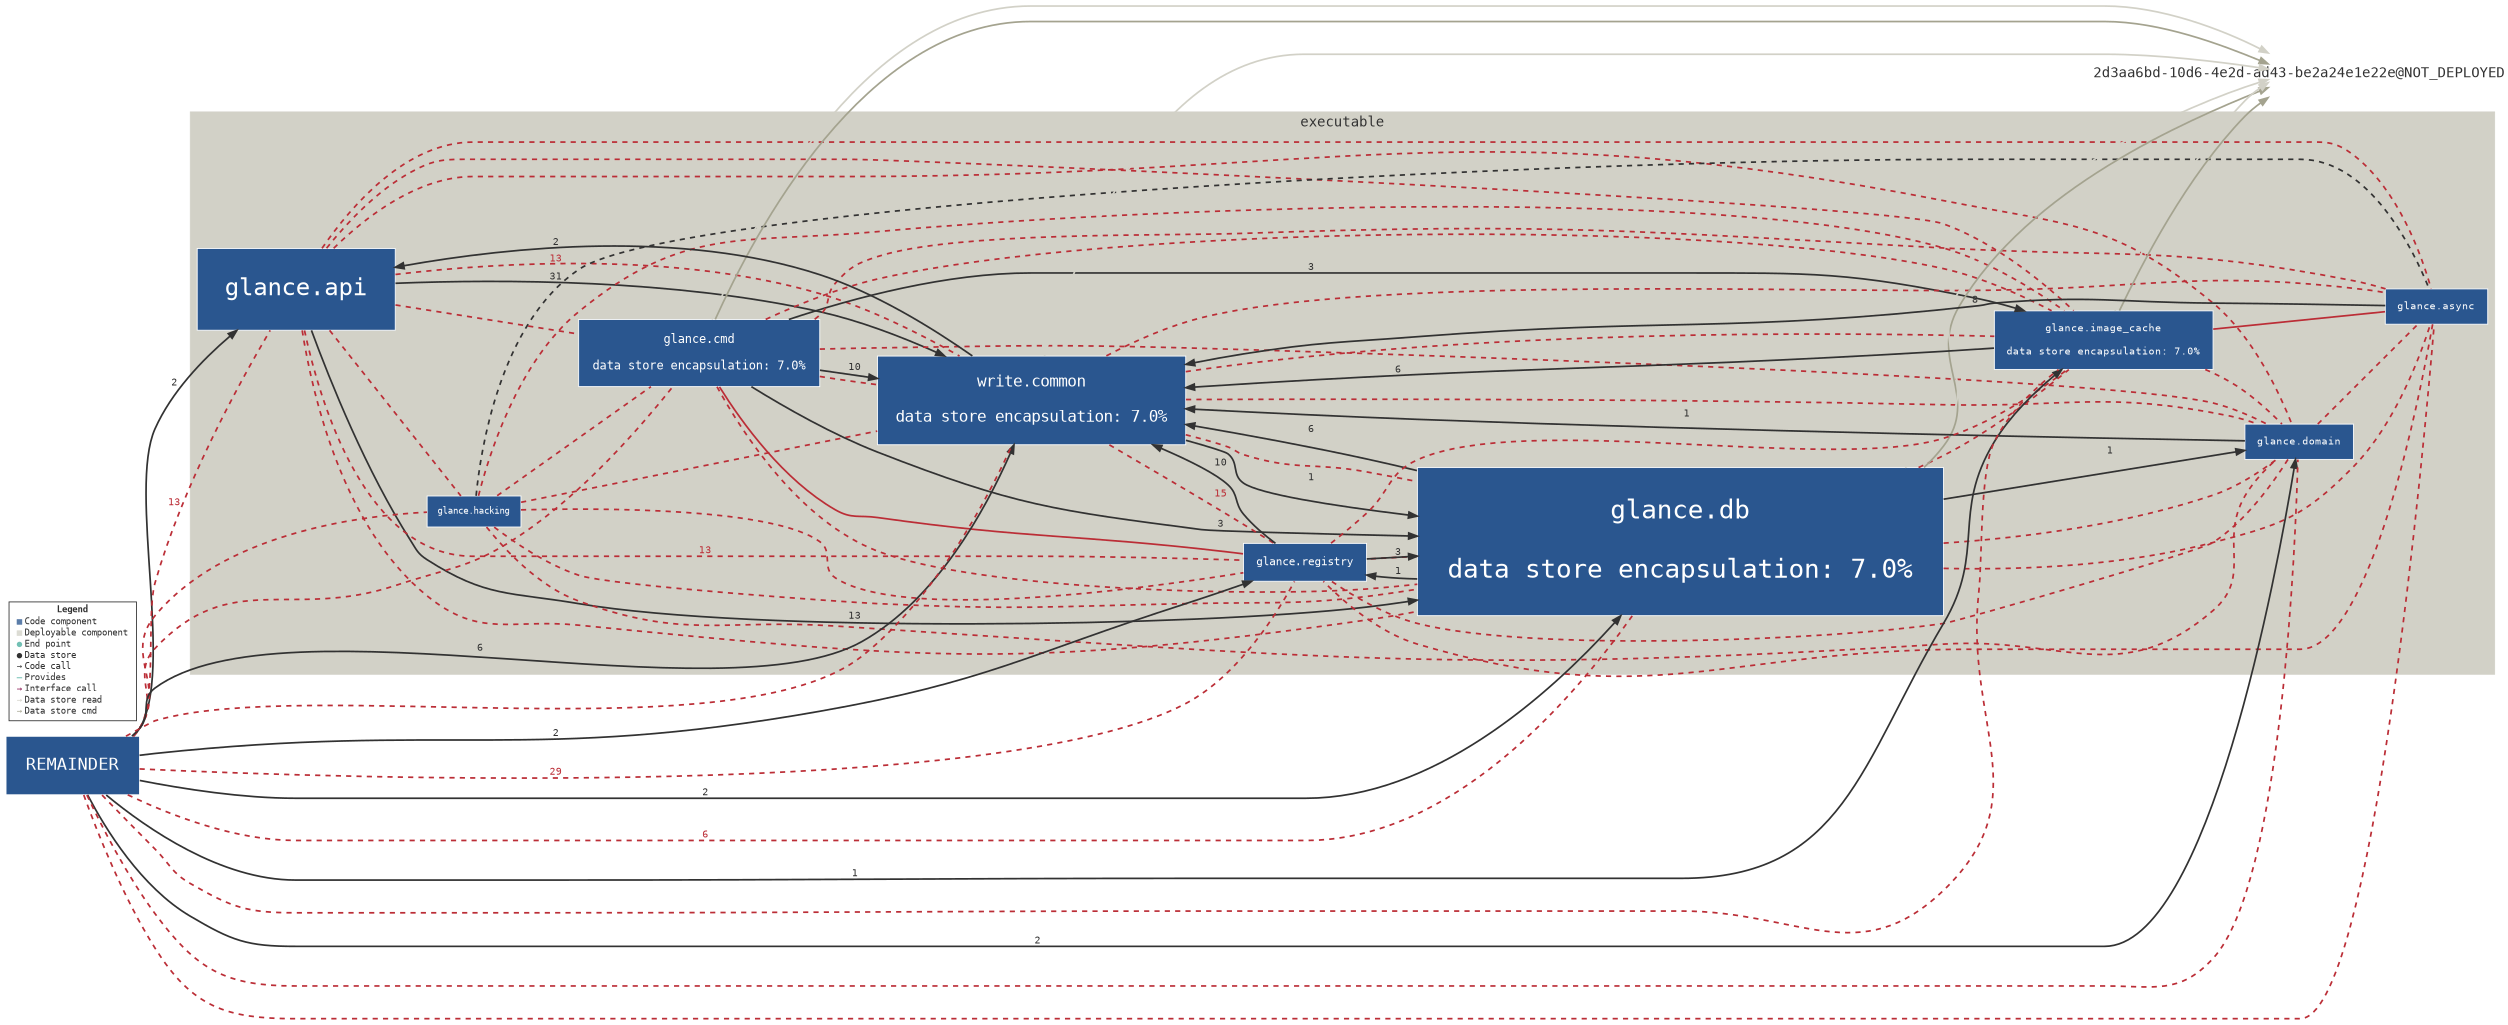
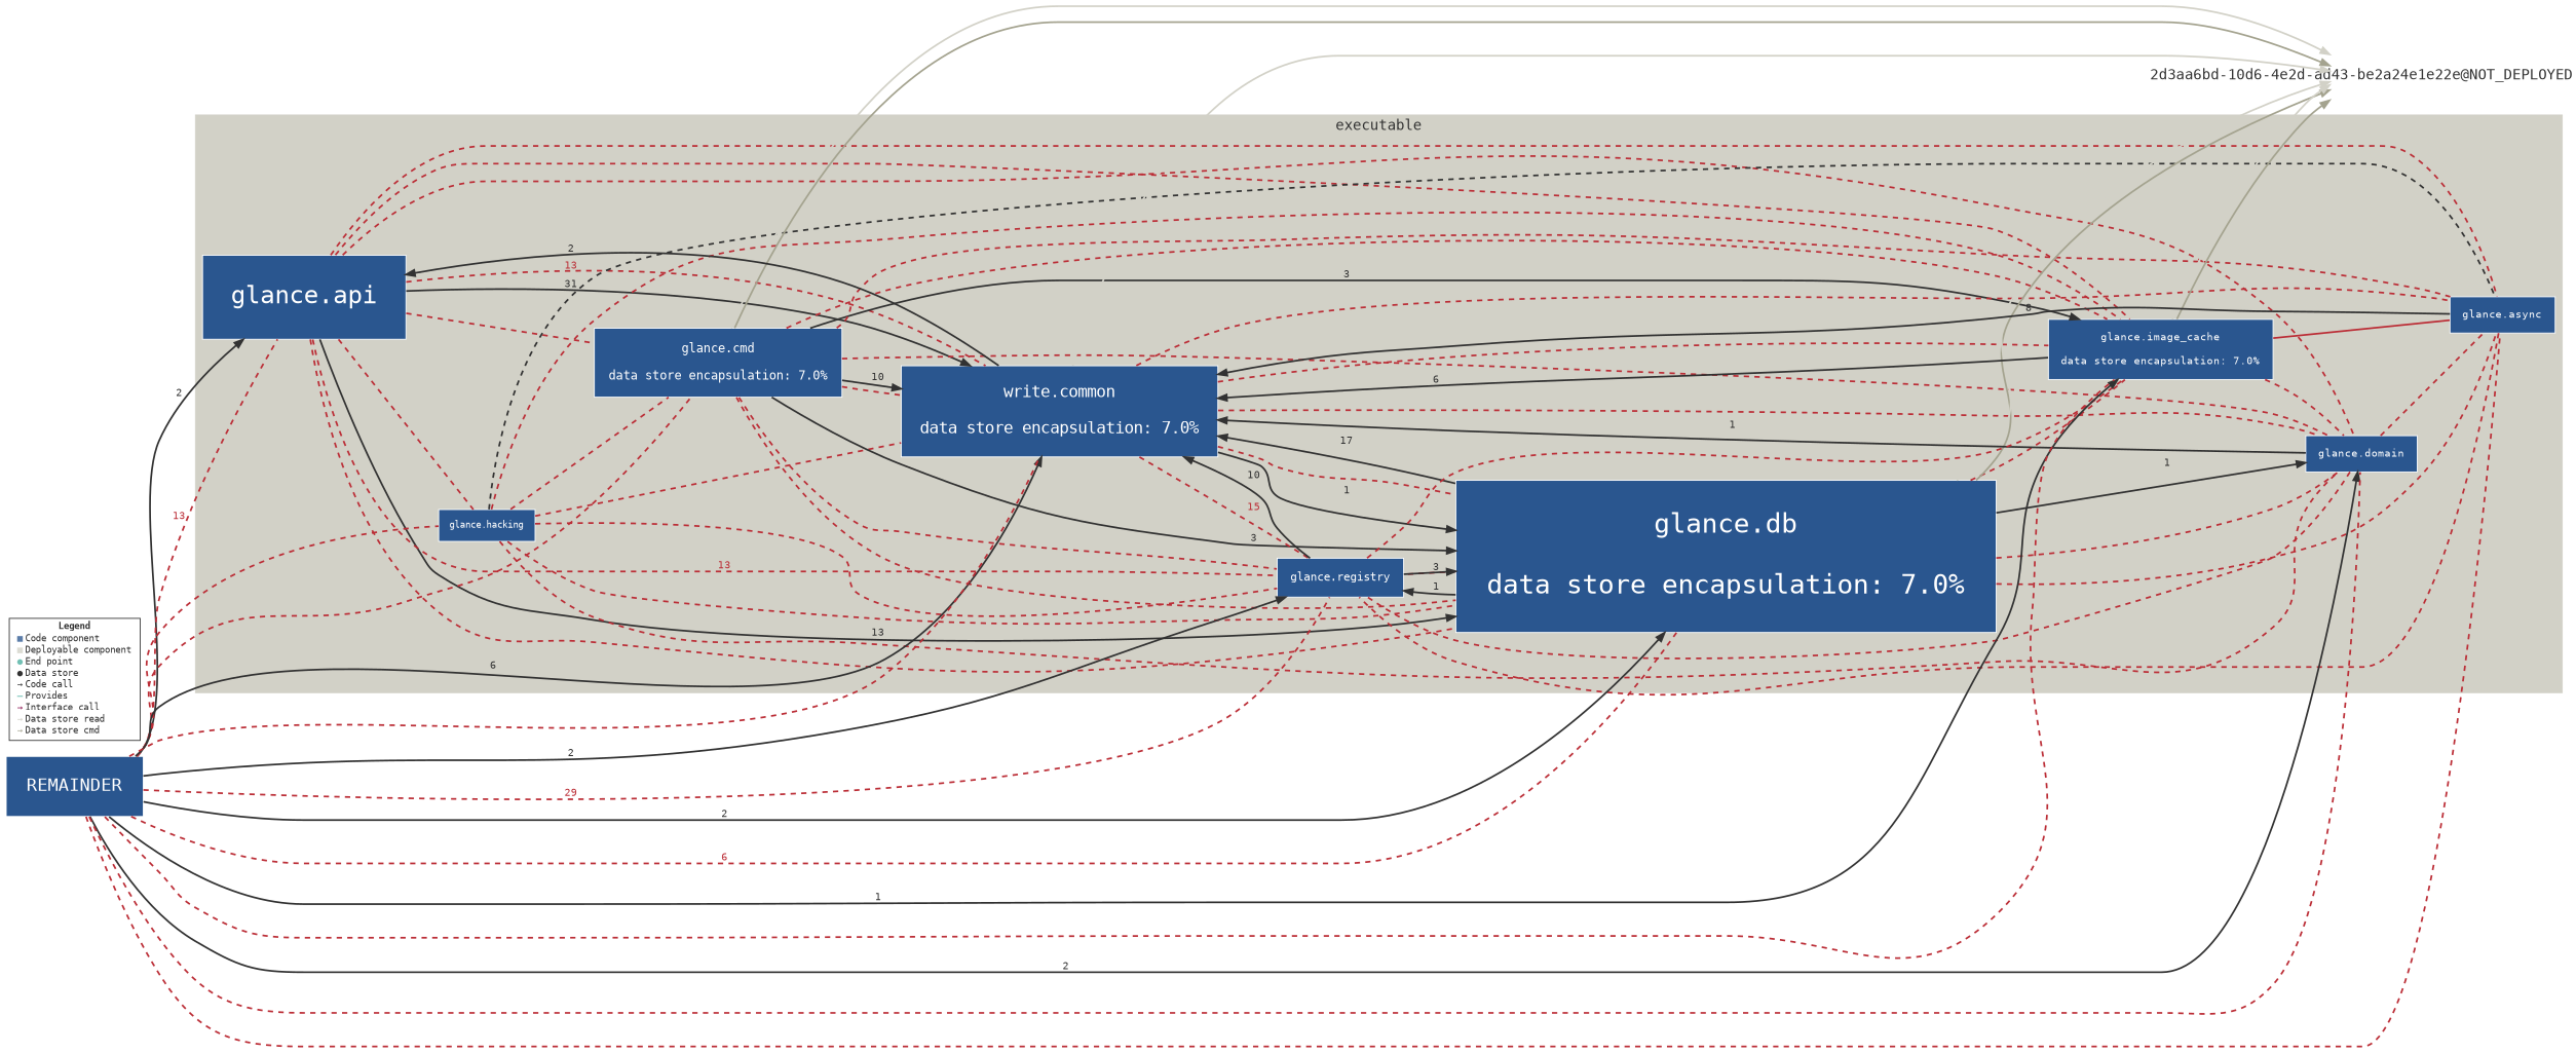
  digraph {
    compound=true
    fontname="DejaVu Sans Mono"
    rankdir=LR
    node [color="#FFFFFF" fillcolor="#2A568F" fontcolor="#FFFFFF" fontname="DejaVu Sans Mono" fontsize=12 margin=0.192 penwidth=1 shape=box style=filled]
    edge [arrowhead=both color="#bb2d36" fontcolor="#bb2d36" fontname="DejaVu Sans Mono" fontsize=12 penwidth=2 style=dashed]
    n1 [fontsize=28 label="glance.api" margin=0.448]
    n2 [fontsize=10 label="glance.hacking" margin=0.16]
    n3 [fontsize=14 label="glance.cmd\n\ndata store encapsulation: 7.0%" margin=0.224]
    n4 [fontsize=18 label="write.common\n\ndata store encapsulation: 7.0%" margin=0.28800000000000003]
    n5 [fontsize=30 label="glance.db\n\ndata store encapsulation: 7.0%" margin=0.48]
    n6 [label="glance.image_cache\n\ndata store encapsulation: 7.0%"]
    n7 [label="glance.domain"]
    n8 [label="glance.async"]
    n9 [fontsize=13 label="glance.registry" margin=0.20800000000000002]
    "2d3aa6bd-10d6-4e2d-ad43-be2a24e1e22e@NOT_DEPLOYED" [fixedsize=true fontcolor="#323232" fontsize=16 height=1.000 penwidth=0 width=1.000 color="" fillcolor="" margin="" style=""]
    n11 [fontsize=20 label=REMAINDER margin=0.32]
    n12 [color="#323232" fillcolor="#FFFFFF" fontcolor="#323232" fontsize=10 label=<<TABLE BORDER="0" CELLPADDING="1" CELLSPACING="0"> <TR><TD COLSPAN="2"><B>Legend</B></TD></TR> <TR><TD><FONT COLOR="#2A568F">&#9638;</FONT></TD><TD ALIGN="left">Code component</TD></TR> <TR><TD><FONT COLOR="#D2D1C7">&#9638;</FONT></TD><TD ALIGN="left">Deployable component</TD></TR> <TR><TD><FONT COLOR="#72C0B4">&#9679;</FONT></TD><TD ALIGN="left">End point</TD></TR> <TR><TD><FONT COLOR="#323232">&#9679;</FONT></TD><TD ALIGN="left">Data store</TD></TR> <TR><TD><FONT COLOR="#323232">&rarr;</FONT></TD><TD ALIGN="left">Code call</TD></TR> <TR><TD><FONT COLOR="#72C0B4">&#8212;</FONT></TD><TD ALIGN="left">Provides</TD></TR> <TR><TD><FONT COLOR="#820445">&rarr;</FONT></TD><TD ALIGN="left">Interface call</TD></TR> <TR><TD><FONT COLOR="#D2D1C7">&rarr;</FONT></TD><TD ALIGN="left">Data store read</TD></TR> <TR><TD><FONT COLOR="#A4A38F">&rarr;</FONT></TD><TD ALIGN="left">Data store cmd</TD></TR> </TABLE> > margin=""]
    subgraph cluster_1 {
      color="#D2D1C7"
      fontcolor="#323232"
      fontsize=16
      label=executable
      style=filled
      n1
      n2
      n3
      n4
      n5
      n6
      n7
      n8
      n9
    }
    n1 -> n2
    n1 -> n3
    n1 -> n4 [color="#323232" fontcolor="#323232" label="  31" arrowhead="" style=""]
    n1 -> n4 [label="  13"]
    n1 -> n5 [color="#323232" fontcolor="#323232" label="  13" arrowhead="" style=""]
    n1 -> n5
    n1 -> n6
    n1 -> n7
    n1 -> n8
    n1 -> n9 [label="  13"]
    n2 -> n3
    n2 -> n4
    n2 -> n5
    n2 -> n6
    n2 -> n7
    n2 -> n8 [color="#323232"]
    n2 -> n9
    n3 -> n4 [color="#323232" fontcolor="#323232" label="  10" arrowhead="" style=""]
    n3 -> n4
    n3 -> n5 [color="#323232" fontcolor="#323232" label="  3" arrowhead="" style=""]
    n3 -> n5
    n3 -> n6 [color="#323232" fontcolor="#323232" label="  3" arrowhead="" style=""]
    n3 -> n6
    n3 -> n7
    n3 -> n8
-   n3 -> n9 [style=solid]
+   n3 -> n9
    n3 -> "2d3aa6bd-10d6-4e2d-ad43-be2a24e1e22e@NOT_DEPLOYED" [color="#A4A38F" fontcolor="#A4A38F" arrowhead="" style=""]
    n3 -> "2d3aa6bd-10d6-4e2d-ad43-be2a24e1e22e@NOT_DEPLOYED" [color="#D2D1C7" fontcolor="#D2D1C7" arrowhead="" style=""]
    n4 -> n1 [color="#323232" fontcolor="#323232" label="  2" arrowhead="" style=""]
    n4 -> n5 [color="#323232" fontcolor="#323232" label="  1" arrowhead="" style=""]
    n4 -> n5
    n4 -> n6
    n4 -> n7
    n4 -> n8
    n4 -> n9 [label="  15"]
    n4 -> "2d3aa6bd-10d6-4e2d-ad43-be2a24e1e22e@NOT_DEPLOYED" [color="#D2D1C7" fontcolor="#D2D1C7" arrowhead="" style=""]
-   n5 -> n4 [color="#323232" fontcolor="#323232" label="  6" arrowhead="" style=""]
+   n5 -> n4 [color="#323232" fontcolor="#323232" label="  17" arrowhead="" style=""]
    n5 -> n6
    n5 -> n7 [color="#323232" fontcolor="#323232" label="  1" arrowhead="" style=""]
    n5 -> n7
    n5 -> n8
    n5 -> n9 [color="#323232" fontcolor="#323232" label="  1" arrowhead="" style=""]
    n5 -> n9
    n5 -> "2d3aa6bd-10d6-4e2d-ad43-be2a24e1e22e@NOT_DEPLOYED" [color="#A4A38F" fontcolor="#A4A38F" arrowhead="" style=""]
    n5 -> "2d3aa6bd-10d6-4e2d-ad43-be2a24e1e22e@NOT_DEPLOYED" [color="#D2D1C7" fontcolor="#D2D1C7" arrowhead="" style=""]
    n6 -> n4 [color="#323232" fontcolor="#323232" label="  6" arrowhead="" style=""]
    n6 -> n7
    n6 -> n8 [style=solid]
    n6 -> "2d3aa6bd-10d6-4e2d-ad43-be2a24e1e22e@NOT_DEPLOYED" [color="#A4A38F" fontcolor="#A4A38F" arrowhead="" style=""]
    n6 -> "2d3aa6bd-10d6-4e2d-ad43-be2a24e1e22e@NOT_DEPLOYED" [color="#D2D1C7" fontcolor="#D2D1C7" arrowhead="" style=""]
    n7 -> n4 [color="#323232" fontcolor="#323232" label="  1" arrowhead="" style=""]
    n7 -> n8
    n7 -> n9
    n8 -> n4 [color="#323232" fontcolor="#323232" label="  8" arrowhead="" style=""]
    n8 -> n9
    n9 -> n4 [color="#323232" fontcolor="#323232" label="  10" arrowhead="" style=""]
    n9 -> n5 [color="#323232" fontcolor="#323232" label="  3" arrowhead="" style=""]
    n9 -> n6
    n11 -> n1 [color="#323232" fontcolor="#323232" label="  2" arrowhead="" style=""]
    n11 -> n1 [label="  13"]
    n11 -> n2
    n11 -> n3
    n11 -> n4 [color="#323232" fontcolor="#323232" label="  6" arrowhead="" style=""]
    n11 -> n4
    n11 -> n5 [color="#323232" fontcolor="#323232" label="  2" arrowhead="" style=""]
    n11 -> n5 [label="  6"]
    n11 -> n6 [color="#323232" fontcolor="#323232" label="  1" arrowhead="" style=""]
    n11 -> n6
    n11 -> n7 [color="#323232" fontcolor="#323232" label="  2" arrowhead="" style=""]
    n11 -> n7
    n11 -> n8
    n11 -> n9 [color="#323232" fontcolor="#323232" label="  2" arrowhead="" style=""]
    n11 -> n9 [label="  29"]
  }
